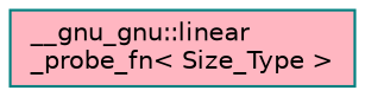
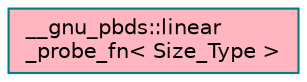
  digraph {
    rankdir=LR
-   n1 [color=teal fillcolor=lightpink fontname=Helvetica fontsize=10 height=0.2 label="__gnu_gnu::linear\l_probe_fn\< Size_Type \>" shape=box style=filled width=0.4]
+   n1 [color=teal fillcolor=lightpink fontname=Helvetica fontsize=10 height=0.2 label="__gnu_pbds::linear\l_probe_fn\< Size_Type \>" shape=box style=filled width=0.4]
  }
